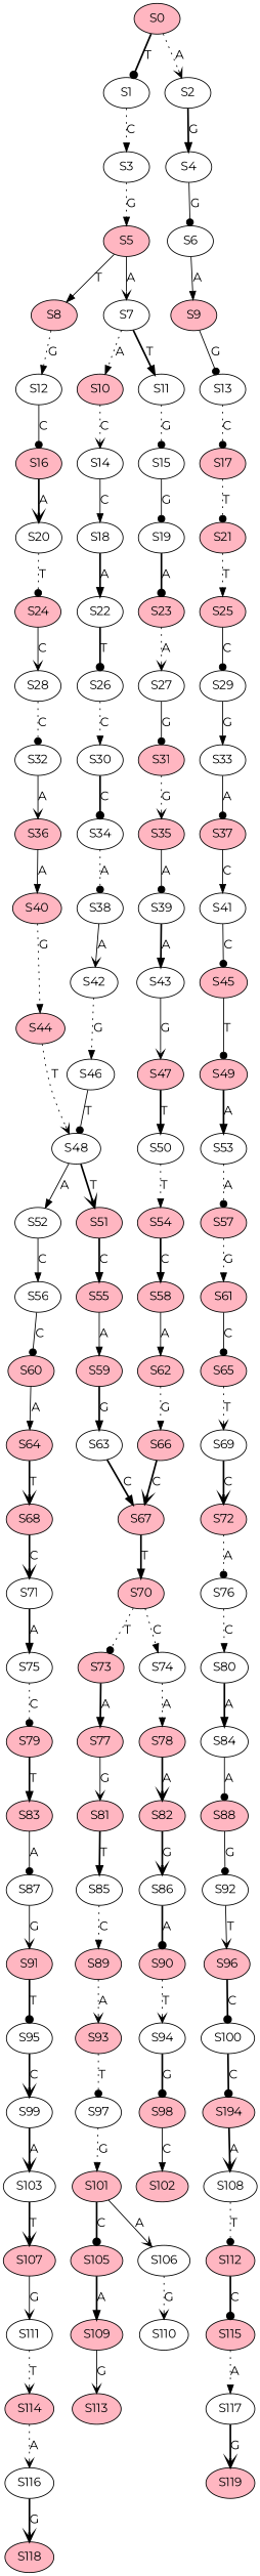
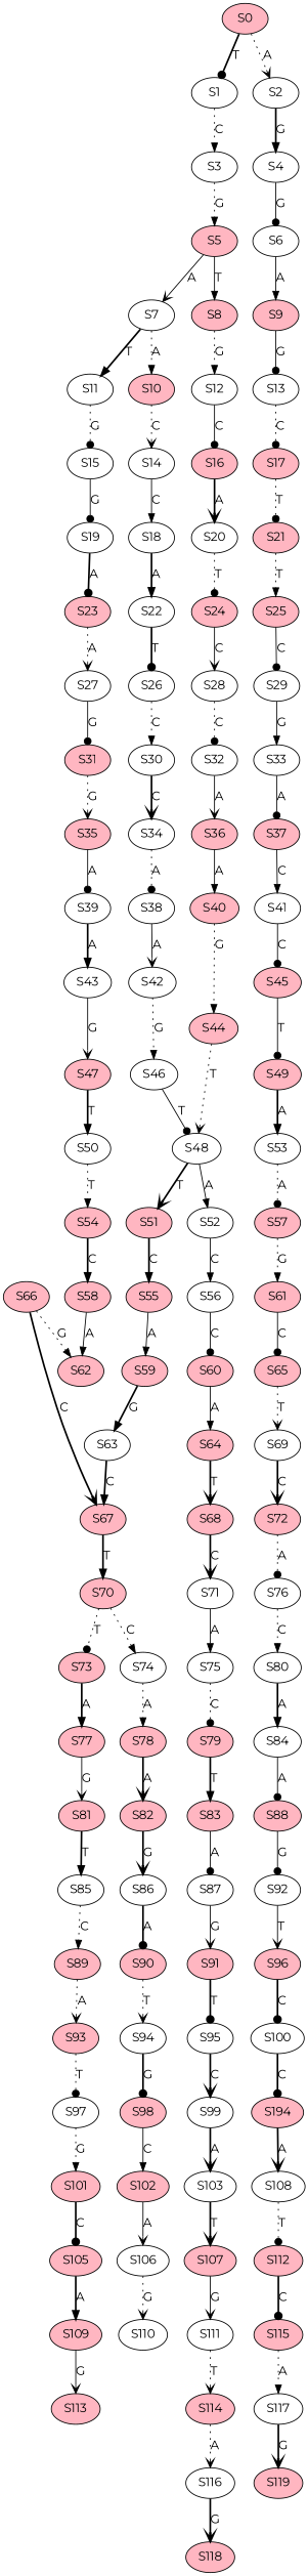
  strict digraph {
    fontname=Montserrat
    node [fillcolor=lightpink fontname=Montserrat style=filled]
    edge [arrowhead=normal fontname=Montserrat style=bold]
    S1 [fillcolor=white]
    S0
    S2 [fillcolor=white]
    S3 [fillcolor=white]
    S4 [fillcolor=white]
    S5
    S6 [fillcolor=white]
    S7 [fillcolor=white]
    S8
    S9
    S10
    S11 [fillcolor=white]
    S12 [fillcolor=white]
    S13 [fillcolor=white]
    S14 [fillcolor=white]
    S15 [fillcolor=white]
    S16
    S17
    S18 [fillcolor=white]
    S19 [fillcolor=white]
    S20 [fillcolor=white]
    S21
    S22 [fillcolor=white]
    S23
    S24
    S25
    S26 [fillcolor=white]
    S27 [fillcolor=white]
    S28 [fillcolor=white]
    S29 [fillcolor=white]
    S30 [fillcolor=white]
    S31
    S32 [fillcolor=white]
    S33 [fillcolor=white]
    S34 [fillcolor=white]
    S35
    S36
    S37
    S38 [fillcolor=white]
    S39 [fillcolor=white]
    S40
    S41 [fillcolor=white]
    S42 [fillcolor=white]
    S43 [fillcolor=white]
    S44
    S45
    S46 [fillcolor=white]
    S47
    S48 [fillcolor=white]
    S49
    S50 [fillcolor=white]
    S51
    S52 [fillcolor=white]
    S53 [fillcolor=white]
    S54
    S55
    S56 [fillcolor=white]
    S57
    S58
    S59
    S60
    S61
    S62
    S63 [fillcolor=white]
    S64
    S65
    S66
    S67
    S68
    S69 [fillcolor=white]
    S70
    S71 [fillcolor=white]
    S72
    S73
    S74 [fillcolor=white]
    S75 [fillcolor=white]
    S76 [fillcolor=white]
    S77
    S78
    S79
    S80 [fillcolor=white]
    S81
    S82
    S83
    S84 [fillcolor=white]
    S85 [fillcolor=white]
    S86 [fillcolor=white]
    S87 [fillcolor=white]
    S88
    S89
    S90
    S91
    S92 [fillcolor=white]
    S93
    S94 [fillcolor=white]
    S95 [fillcolor=white]
    S96
    S97 [fillcolor=white]
    S98
    S99 [fillcolor=white]
    S100 [fillcolor=white]
    S101
    S102
    S103 [fillcolor=white]
    n105 [label=S194]
    S105
    S106 [fillcolor=white]
    S107
    S108 [fillcolor=white]
    S109
    S110 [fillcolor=white]
    S111 [fillcolor=white]
    S112
    S113
    S114
    S115
    S116 [fillcolor=white]
    S117 [fillcolor=white]
    S118
    S119
    S1 -> S3 [label=C style=dotted]
    S0 -> S1 [arrowhead=dot label=T]
    S0 -> S2 [arrowhead=vee label=A style=dotted]
    S2 -> S4 [label=G]
    S3 -> S5 [label=G style=dotted]
    S4 -> S6 [arrowhead=dot label=G style=solid]
    S5 -> S7 [arrowhead=vee label=A style=solid]
    S5 -> S8 [label=T style=solid]
    S6 -> S9 [label=A style=solid]
    S7 -> S10 [label=A style=dotted]
    S7 -> S11 [label=T]
    S8 -> S12 [label=G style=dotted]
    S9 -> S13 [arrowhead=dot label=G style=solid]
    S10 -> S14 [arrowhead=vee label=C style=dotted]
    S11 -> S15 [arrowhead=dot label=G style=dotted]
    S12 -> S16 [arrowhead=dot label=C style=solid]
    S13 -> S17 [arrowhead=dot label=C style=dotted]
    S14 -> S18 [label=C style=solid]
    S15 -> S19 [arrowhead=dot label=G style=solid]
    S16 -> S20 [arrowhead=vee label=A]
    S17 -> S21 [arrowhead=dot label=T style=dotted]
    S18 -> S22 [label=A]
    S19 -> S23 [arrowhead=dot label=A]
    S20 -> S24 [arrowhead=dot label=T style=dotted]
    S21 -> S25 [label=T style=dotted]
    S22 -> S26 [arrowhead=dot label=T]
    S23 -> S27 [arrowhead=vee label=A style=dotted]
    S24 -> S28 [arrowhead=vee label=C style=solid]
    S25 -> S29 [arrowhead=dot label=C style=solid]
    S26 -> S30 [label=C style=dotted]
    S27 -> S31 [arrowhead=dot label=G style=solid]
    S28 -> S32 [arrowhead=dot label=C style=dotted]
    S29 -> S33 [label=G style=solid]
-   S30 -> S34 [arrowhead=dot label=C]
+   S30 -> S34 [arrowhead=vee label=C]
    S31 -> S35 [arrowhead=vee label=G style=dotted]
    S32 -> S36 [arrowhead=vee label=A style=solid]
    S33 -> S37 [arrowhead=dot label=A style=solid]
    S34 -> S38 [arrowhead=dot label=A style=dotted]
    S35 -> S39 [arrowhead=dot label=A style=solid]
    S36 -> S40 [label=A style=solid]
    S37 -> S41 [label=C style=solid]
    S38 -> S42 [arrowhead=vee label=A style=solid]
    S39 -> S43 [label=A]
    S40 -> S44 [label=G style=dotted]
    S41 -> S45 [arrowhead=dot label=C style=solid]
    S42 -> S46 [label=G style=dotted]
    S43 -> S47 [arrowhead=vee label=G style=solid]
    S44 -> S48 [arrowhead=vee label=T style=dotted]
    S45 -> S49 [arrowhead=dot label=T style=solid]
    S46 -> S48 [arrowhead=dot label=T style=solid]
    S47 -> S50 [label=T]
    S48 -> S51 [arrowhead=vee label=T]
    S48 -> S52 [label=A style=solid]
    S49 -> S53 [label=A]
    S50 -> S54 [label=T style=dotted]
    S51 -> S55 [label=C]
    S52 -> S56 [label=C style=solid]
    S53 -> S57 [arrowhead=dot label=A style=dotted]
    S54 -> S58 [label=C]
    S55 -> S59 [label=A style=solid]
    S56 -> S60 [arrowhead=dot label=C style=solid]
    S57 -> S61 [label=G style=dotted]
    S58 -> S62 [label=A style=solid]
    S59 -> S63 [label=G]
    S60 -> S64 [label=A style=solid]
    S61 -> S65 [arrowhead=dot label=C style=solid]
-   S62 -> S66 [label=G style=dotted]
+   S66 -> S62 [label=G style=dotted]
    S63 -> S67 [label=C]
    S64 -> S68 [arrowhead=vee label=T]
    S65 -> S69 [arrowhead=vee label=T style=dotted]
    S66 -> S67 [arrowhead=vee label=C]
    S67 -> S70 [label=T]
    S68 -> S71 [arrowhead=vee label=C]
    S69 -> S72 [arrowhead=vee label=C]
    S70 -> S73 [arrowhead=dot label=T style=dotted]
    S70 -> S74 [label=C style=dotted]
-   S71 -> S75 [label=A]
+   S71 -> S75 [label=A style=solid]
    S72 -> S76 [arrowhead=dot label=A style=dotted]
    S73 -> S77 [label=A]
    S74 -> S78 [label=A style=dotted]
    S75 -> S79 [arrowhead=dot label=C style=dotted]
    S76 -> S80 [label=C style=dotted]
    S77 -> S81 [arrowhead=vee label=G style=solid]
    S78 -> S82 [arrowhead=vee label=A]
    S79 -> S83 [label=T]
    S80 -> S84 [label=A]
    S81 -> S85 [label=T]
    S82 -> S86 [arrowhead=vee label=G]
    S83 -> S87 [arrowhead=dot label=A style=solid]
    S84 -> S88 [arrowhead=dot label=A style=solid]
    S85 -> S89 [label=C style=dotted]
    S86 -> S90 [arrowhead=dot label=A]
    S87 -> S91 [arrowhead=vee label=G style=solid]
    S88 -> S92 [arrowhead=dot label=G style=solid]
    S89 -> S93 [arrowhead=vee label=A style=dotted]
    S90 -> S94 [arrowhead=vee label=T style=dotted]
    S91 -> S95 [arrowhead=dot label=T]
    S92 -> S96 [arrowhead=vee label=T style=solid]
    S93 -> S97 [arrowhead=dot label=T style=dotted]
    S94 -> S98 [arrowhead=dot label=G]
    S95 -> S99 [arrowhead=vee label=C]
    S96 -> S100 [arrowhead=dot label=C]
    S97 -> S101 [label=G style=dotted]
    S98 -> S102 [label=C style=solid]
    S99 -> S103 [arrowhead=vee label=A]
    S100 -> n105 [arrowhead=dot label=C]
    S101 -> S105 [arrowhead=dot label=C]
-   S101 -> S106 [arrowhead=vee label=A style=solid]
+   S102 -> S106 [arrowhead=vee label=A style=solid]
    S103 -> S107 [arrowhead=vee label=T]
    n105 -> S108 [arrowhead=vee label=A]
    S105 -> S109 [label=A]
    S106 -> S110 [arrowhead=vee label=G style=dotted]
    S107 -> S111 [arrowhead=vee label=G style=solid]
    S108 -> S112 [arrowhead=dot label=T style=dotted]
    S109 -> S113 [arrowhead=vee label=G style=solid]
    S111 -> S114 [arrowhead=vee label=T style=dotted]
    S112 -> S115 [arrowhead=dot label=C]
    S114 -> S116 [arrowhead=vee label=A style=dotted]
    S115 -> S117 [label=A style=dotted]
    S116 -> S118 [arrowhead=vee label=G]
    S117 -> S119 [arrowhead=vee label=G]
  }
